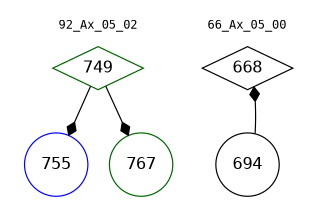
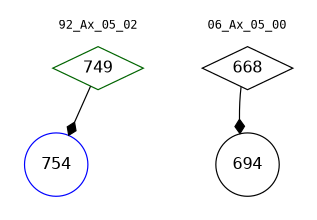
  digraph {
    fontname="DejaVu Sans Mono"
    node [color=darkgreen fontname="DejaVu Sans Mono" shape=circle]
    edge [arrowhead=diamond color=black fontname="DejaVu Sans Mono"]
    n1 [label=749 shape=diamond]
-   n2 [color=blue label=755]
-   n3 [label=767]
+   n2 [color=blue label=754]
    n4 [color=black label=668 shape=diamond]
    n5 [color=black label=694]
    subgraph cluster_1 {
      color=white
      fontsize=10
      label="92_Ax_05_02"
      n1
      n2
-     n3
    }
    subgraph cluster_2 {
      color=white
      fontsize=10
-     label="66_Ax_05_00"
+     label="06_Ax_05_00"
      n4
      n5
    }
    n1 -> n2
-   n1 -> n3
-   n5 -> n4
+   n4 -> n5
  }
